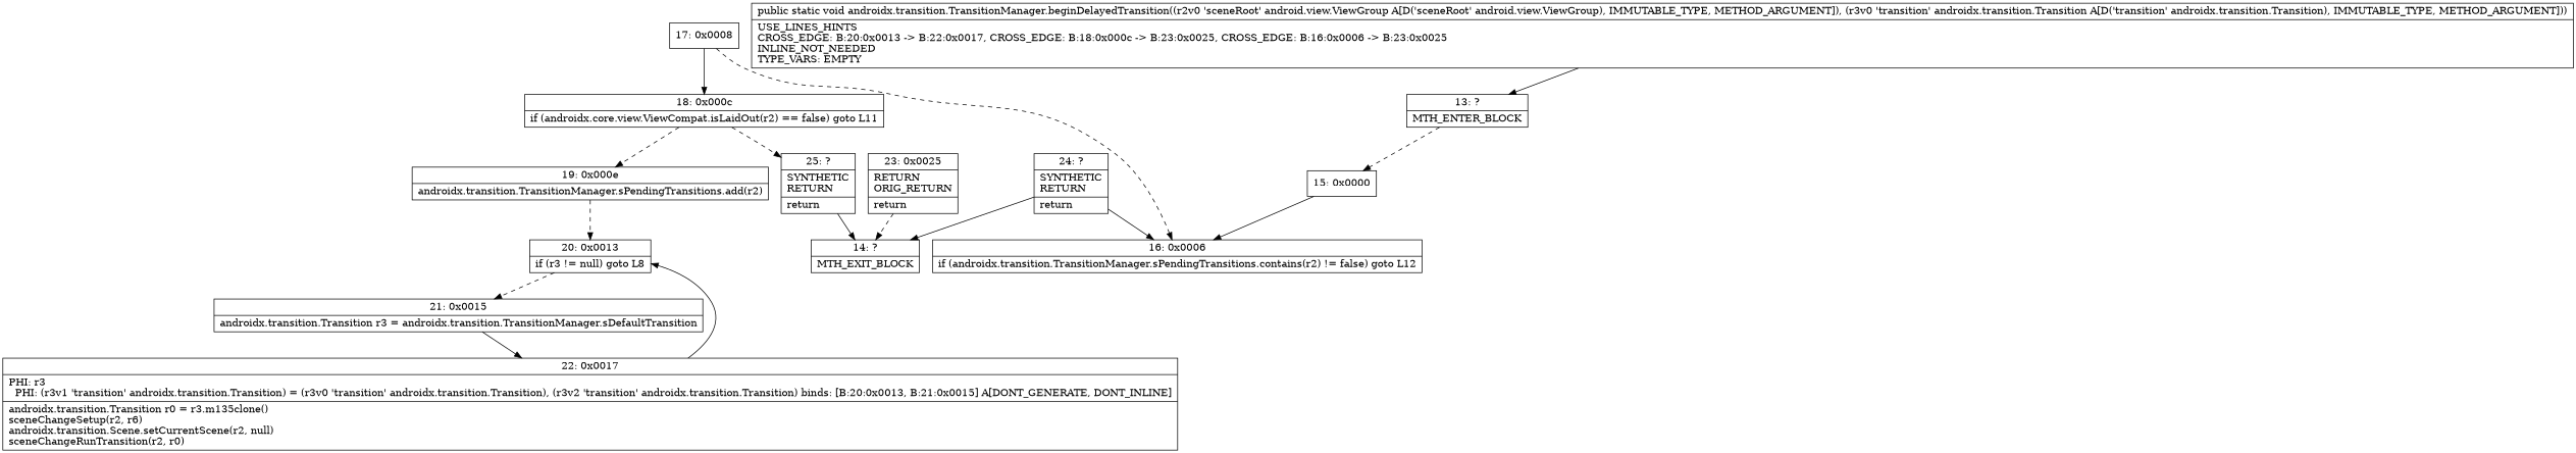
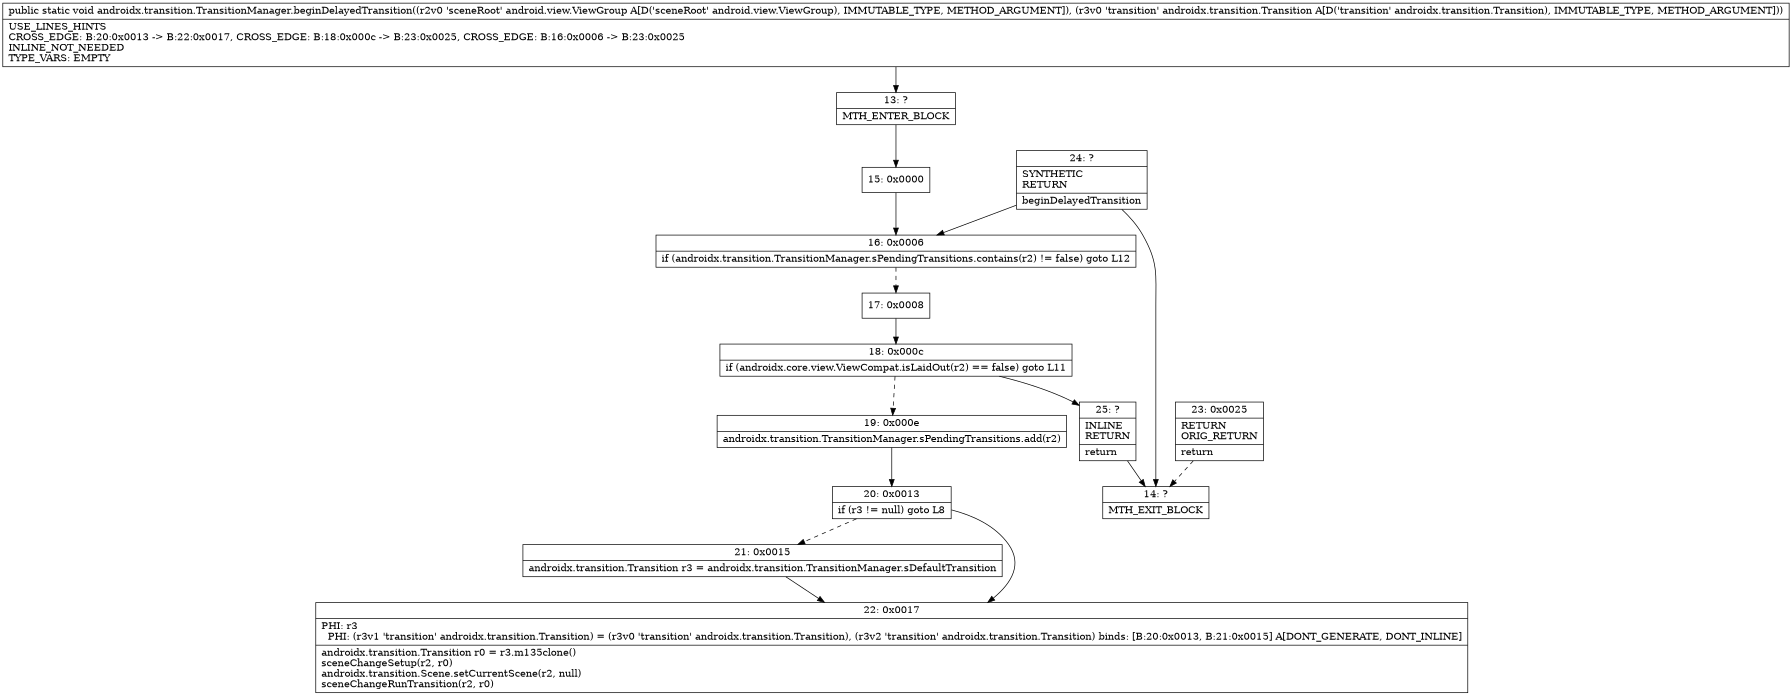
  digraph {
    node [shape=record]
    n1 [label="{13\:\ ?|MTH_ENTER_BLOCK\l}"]
    n2 [label="{15\:\ 0x0000}"]
    n3 [label="{16\:\ 0x0006|if (androidx.transition.TransitionManager.sPendingTransitions.contains(r2) != false) goto L12\l}"]
    n4 [label="{17\:\ 0x0008}"]
    n5 [label="{18\:\ 0x000c|if (androidx.core.view.ViewCompat.isLaidOut(r2) == false) goto L11\l}"]
-   n6 [label="{24\:\ ?|SYNTHETIC\lRETURN\l|return\l}"]
+   n6 [label="{24\:\ ?|SYNTHETIC\lRETURN\l|beginDelayedTransition\l}"]
    n7 [label="{14\:\ ?|MTH_EXIT_BLOCK\l}"]
    n8 [label="{19\:\ 0x000e|androidx.transition.TransitionManager.sPendingTransitions.add(r2)\l}"]
-   n9 [label="{25\:\ ?|SYNTHETIC\lRETURN\l|return\l}"]
+   n9 [label="{25\:\ ?|INLINE\lRETURN\l|return\l}"]
    n10 [label="{20\:\ 0x0013|if (r3 != null) goto L8\l}"]
    n11 [label="{21\:\ 0x0015|androidx.transition.Transition r3 = androidx.transition.TransitionManager.sDefaultTransition\l}"]
-   n12 [label="{22\:\ 0x0017|PHI: r3 \l  PHI: (r3v1 'transition' androidx.transition.Transition) = (r3v0 'transition' androidx.transition.Transition), (r3v2 'transition' androidx.transition.Transition) binds: [B:20:0x0013, B:21:0x0015] A[DONT_GENERATE, DONT_INLINE]\l|androidx.transition.Transition r0 = r3.m135clone()\lsceneChangeSetup(r2, r6)\landroidx.transition.Scene.setCurrentScene(r2, null)\lsceneChangeRunTransition(r2, r0)\l}"]
+   n12 [label="{22\:\ 0x0017|PHI: r3 \l  PHI: (r3v1 'transition' androidx.transition.Transition) = (r3v0 'transition' androidx.transition.Transition), (r3v2 'transition' androidx.transition.Transition) binds: [B:20:0x0013, B:21:0x0015] A[DONT_GENERATE, DONT_INLINE]\l|androidx.transition.Transition r0 = r3.m135clone()\lsceneChangeSetup(r2, r0)\landroidx.transition.Scene.setCurrentScene(r2, null)\lsceneChangeRunTransition(r2, r0)\l}"]
    n13 [label="{23\:\ 0x0025|RETURN\lORIG_RETURN\l|return\l}"]
    n14 [label="{public static void androidx.transition.TransitionManager.beginDelayedTransition((r2v0 'sceneRoot' android.view.ViewGroup A[D('sceneRoot' android.view.ViewGroup), IMMUTABLE_TYPE, METHOD_ARGUMENT]), (r3v0 'transition' androidx.transition.Transition A[D('transition' androidx.transition.Transition), IMMUTABLE_TYPE, METHOD_ARGUMENT]))  | USE_LINES_HINTS\lCROSS_EDGE: B:20:0x0013 \-\> B:22:0x0017, CROSS_EDGE: B:18:0x000c \-\> B:23:0x0025, CROSS_EDGE: B:16:0x0006 \-\> B:23:0x0025\lINLINE_NOT_NEEDED\lTYPE_VARS: EMPTY\l}"]
-   n1 -> n2 [style=dashed]
+   n1 -> n2
    n2 -> n3
-   n4 -> n3 [style=dashed]
+   n3 -> n4 [style=dashed]
    n4 -> n5
    n5 -> n8 [style=dashed]
-   n5 -> n9 [style=dashed]
+   n5 -> n9
    n6 -> n3
    n6 -> n7
-   n8 -> n10 [style=dashed]
+   n8 -> n10
    n9 -> n7
    n10 -> n11 [style=dashed]
-   n12 -> n10
+   n10 -> n12
    n11 -> n12
    n13 -> n7 [style=dashed]
    n14 -> n1
  }
